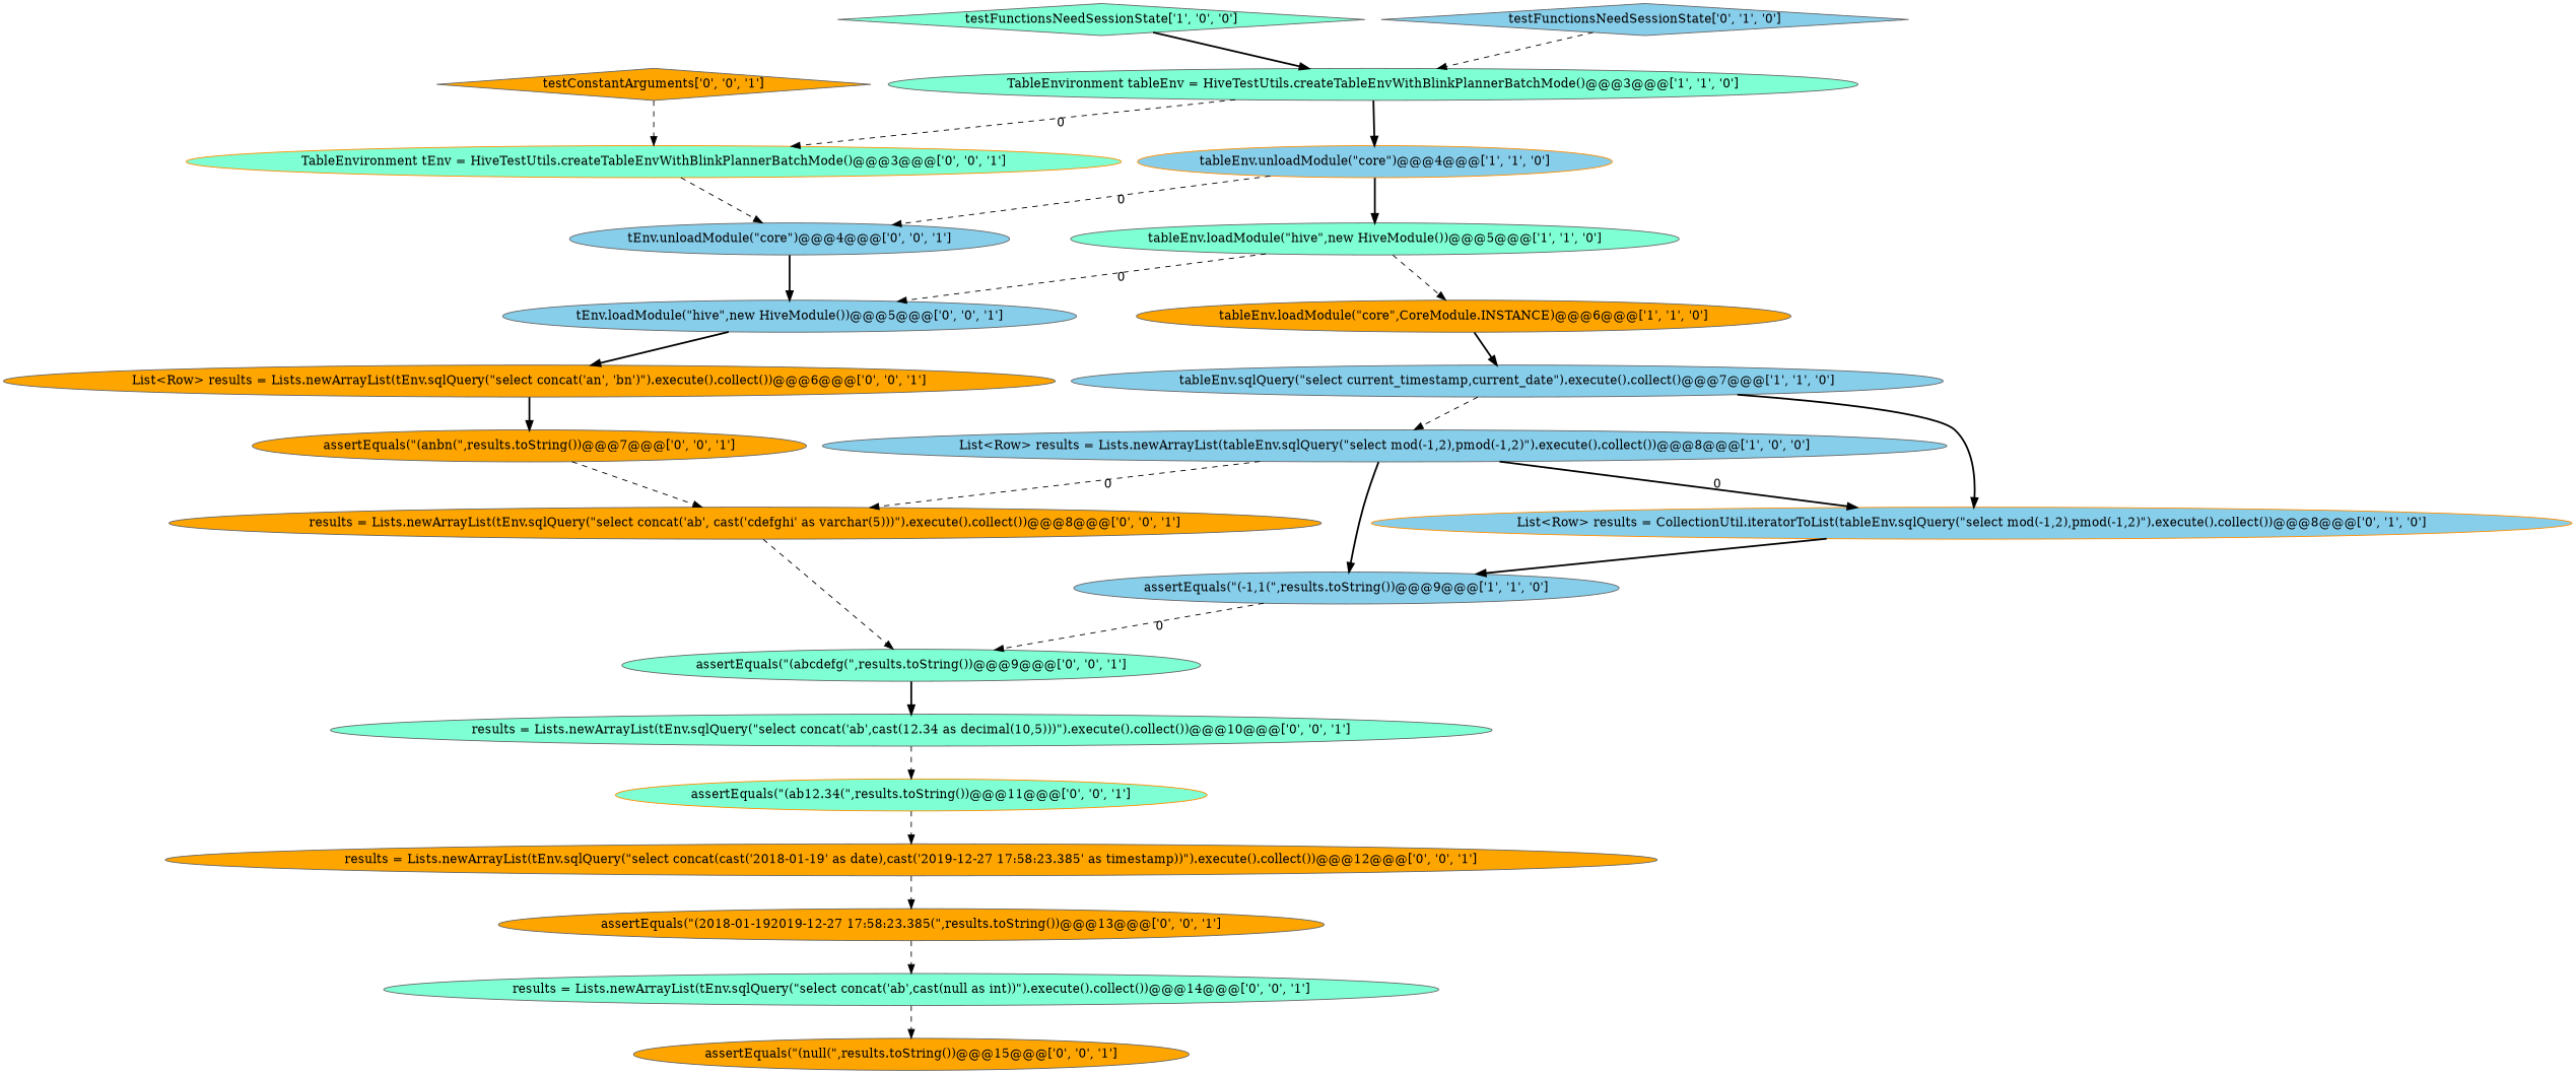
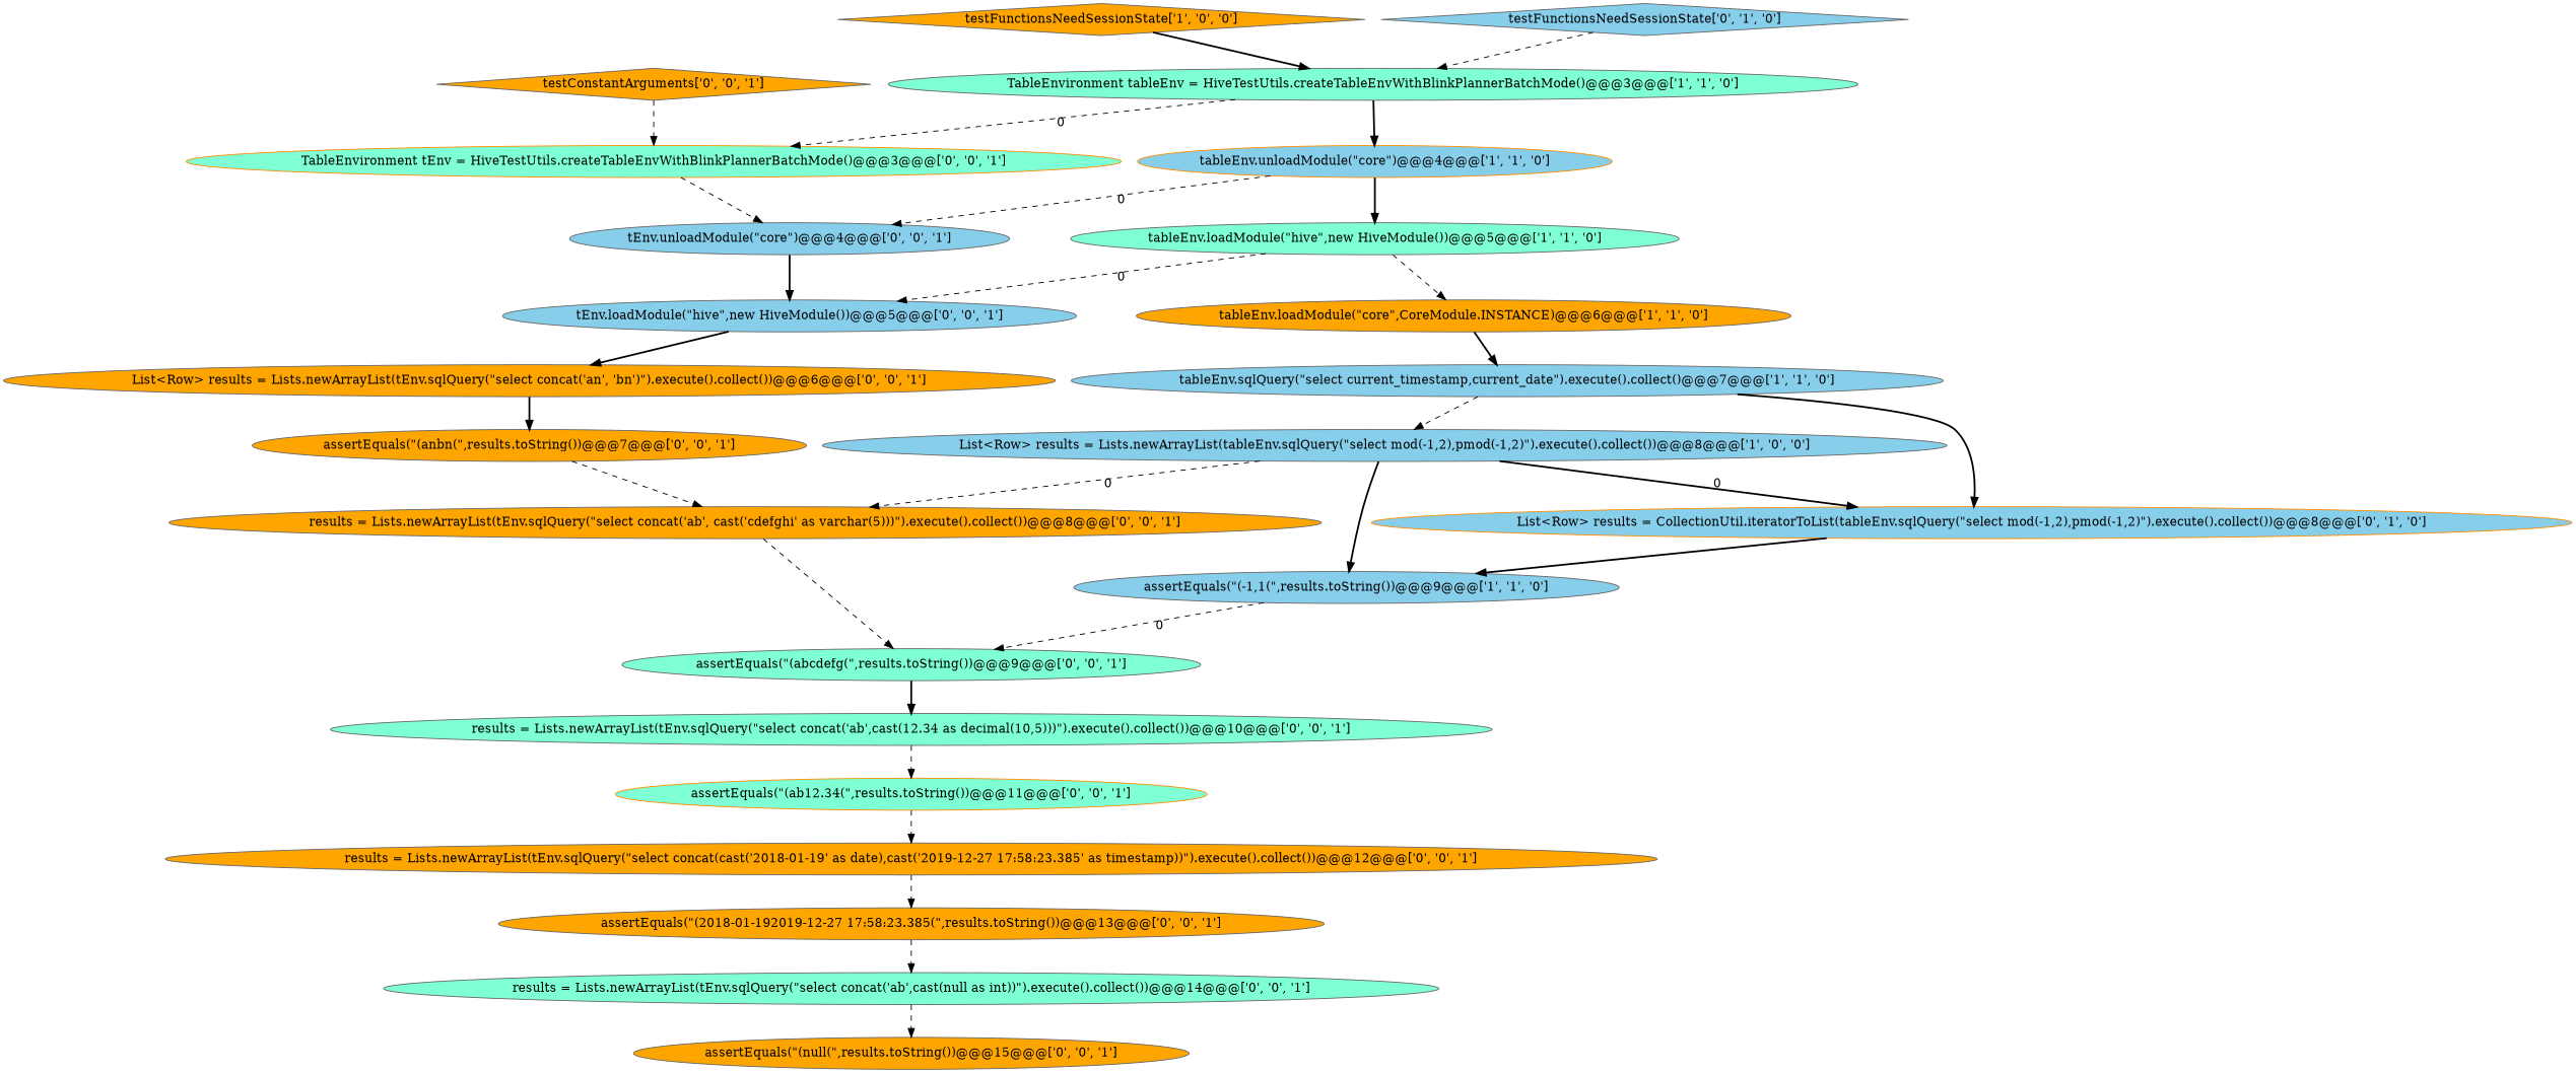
  digraph {
    node [fillcolor=orange shape=ellipse style=filled color=gray40]
    edge [style=dashed]
    n1 [label="List<Row> results = Lists.newArrayList(tEnv.sqlQuery(\"select concat('an', 'bn')\").execute().collect())@@@6@@@['0', '0', '1']"]
    n2 [label="assertEquals(\"(anbn(\",results.toString())@@@7@@@['0', '0', '1']"]
    n3 [label="tableEnv.loadModule(\"core\",CoreModule.INSTANCE)@@@6@@@['1', '1', '0']"]
    n4 [fillcolor=skyblue label="tableEnv.sqlQuery(\"select current_timestamp,current_date\").execute().collect()@@@7@@@['1', '1', '0']"]
    n5 [fillcolor=aquamarine label="TableEnvironment tEnv = HiveTestUtils.createTableEnvWithBlinkPlannerBatchMode()@@@3@@@['0', '0', '1']" color=darkorange]
    n6 [fillcolor=skyblue label="tEnv.unloadModule(\"core\")@@@4@@@['0', '0', '1']"]
    n7 [label="results = Lists.newArrayList(tEnv.sqlQuery(\"select concat(cast('2018-01-19' as date),cast('2019-12-27 17:58:23.385' as timestamp))\").execute().collect())@@@12@@@['0', '0', '1']"]
    n8 [label="assertEquals(\"(2018-01-192019-12-27 17:58:23.385(\",results.toString())@@@13@@@['0', '0', '1']"]
    n9 [fillcolor=skyblue label="tableEnv.unloadModule(\"core\")@@@4@@@['1', '1', '0']" color=darkorange]
    n10 [fillcolor=aquamarine label="tableEnv.loadModule(\"hive\",new HiveModule())@@@5@@@['1', '1', '0']"]
-   n11 [fillcolor=aquamarine label="testFunctionsNeedSessionState['1', '0', '0']" shape=diamond]
+   n11 [label="testFunctionsNeedSessionState['1', '0', '0']" shape=diamond]
    n12 [fillcolor=aquamarine label="TableEnvironment tableEnv = HiveTestUtils.createTableEnvWithBlinkPlannerBatchMode()@@@3@@@['1', '1', '0']"]
    n13 [fillcolor=skyblue label="List<Row> results = Lists.newArrayList(tableEnv.sqlQuery(\"select mod(-1,2),pmod(-1,2)\").execute().collect())@@@8@@@['1', '0', '0']"]
    n14 [label="results = Lists.newArrayList(tEnv.sqlQuery(\"select concat('ab', cast('cdefghi' as varchar(5)))\").execute().collect())@@@8@@@['0', '0', '1']"]
    n15 [fillcolor=skyblue label="assertEquals(\"(-1,1(\",results.toString())@@@9@@@['1', '1', '0']"]
    n16 [fillcolor=skyblue label="List<Row> results = CollectionUtil.iteratorToList(tableEnv.sqlQuery(\"select mod(-1,2),pmod(-1,2)\").execute().collect())@@@8@@@['0', '1', '0']" color=darkorange]
    n17 [fillcolor=skyblue label="testFunctionsNeedSessionState['0', '1', '0']" shape=diamond]
    n18 [fillcolor=skyblue label="tEnv.loadModule(\"hive\",new HiveModule())@@@5@@@['0', '0', '1']"]
    n19 [fillcolor=aquamarine label="results = Lists.newArrayList(tEnv.sqlQuery(\"select concat('ab',cast(null as int))\").execute().collect())@@@14@@@['0', '0', '1']"]
    n20 [label="assertEquals(\"(null(\",results.toString())@@@15@@@['0', '0', '1']"]
    n21 [fillcolor=aquamarine label="results = Lists.newArrayList(tEnv.sqlQuery(\"select concat('ab',cast(12.34 as decimal(10,5)))\").execute().collect())@@@10@@@['0', '0', '1']"]
    n22 [fillcolor=aquamarine label="assertEquals(\"(ab12.34(\",results.toString())@@@11@@@['0', '0', '1']" color=darkorange]
    n23 [fillcolor=aquamarine label="assertEquals(\"(abcdefg(\",results.toString())@@@9@@@['0', '0', '1']"]
    n24 [label="testConstantArguments['0', '0', '1']" shape=diamond]
    n1 -> n2 [style=bold]
    n2 -> n14
    n3 -> n4 [style=bold]
    n4 -> n13
    n4 -> n16 [style=bold]
    n5 -> n6
    n6 -> n18 [style=bold]
    n7 -> n8
    n8 -> n19
    n9 -> n6 [label=0]
    n9 -> n10 [style=bold]
    n10 -> n3
    n10 -> n18 [label=0]
    n11 -> n12 [style=bold]
    n12 -> n5 [label=0]
    n12 -> n9 [style=bold]
    n13 -> n14 [label=0]
    n13 -> n15 [style=bold]
    n13 -> n16 [label=0 style=bold]
    n14 -> n23
    n15 -> n23 [label=0]
    n16 -> n15 [style=bold]
    n17 -> n12
    n18 -> n1 [style=bold]
    n19 -> n20
    n21 -> n22
    n22 -> n7
    n23 -> n21 [style=bold]
    n24 -> n5
  }
